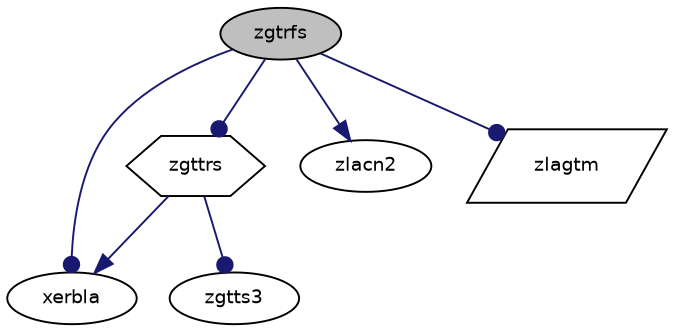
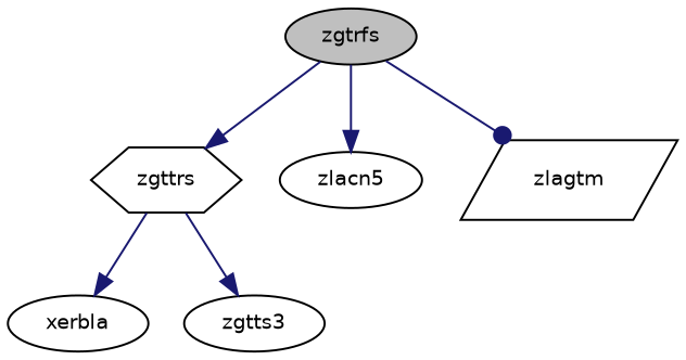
  digraph {
    rankdir=TB
    node [color=black fillcolor=white fontname=Helvetica fontsize=10 shape=ellipse style=filled]
    edge [arrowhead=dot color=midnightblue fontname=Helvetica fontsize=10 labelfontname=Helvetica labelfontsize=10 style=solid]
    n1 [fillcolor=grey75 fontcolor=black height=0.2 label=zgtrfs width=0.4]
    n2 [height=0.2 label=xerbla width=0.4]
    n3 [height=0.2 label=zgttrs shape=hexagon width=0.4]
-   n4 [height=0.2 label=zlacn2 width=0.4]
+   n4 [height=0.2 label=zlacn5 width=0.4]
    n5 [height=0.2 label=zlagtm shape=parallelogram width=0.4]
    n6 [height=0.2 label=zgtts3 width=0.4]
-   n1 -> n2
-   n1 -> n3
+   n1 -> n3 [arrowhead=normal]
    n1 -> n4 [arrowhead=normal]
    n1 -> n5
    n3 -> n2 [arrowhead=normal]
-   n3 -> n6
+   n3 -> n6 [arrowhead=normal]
  }
